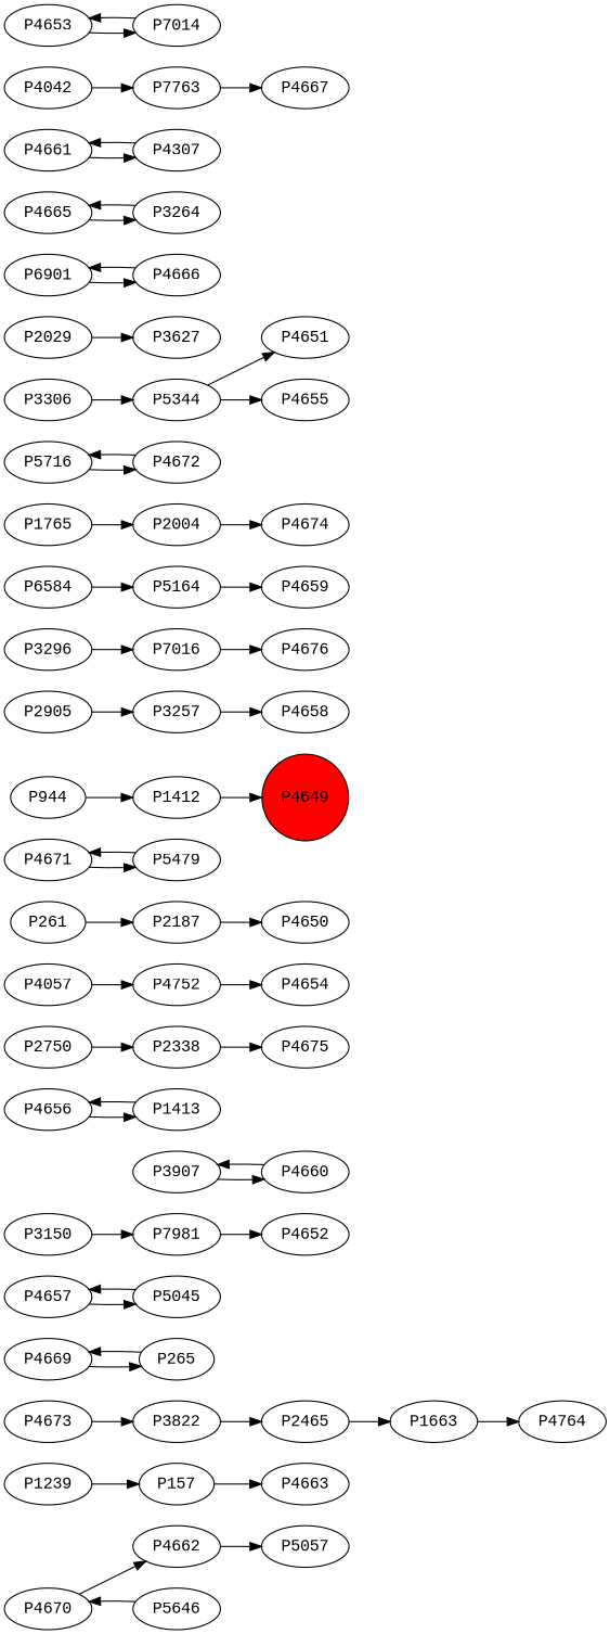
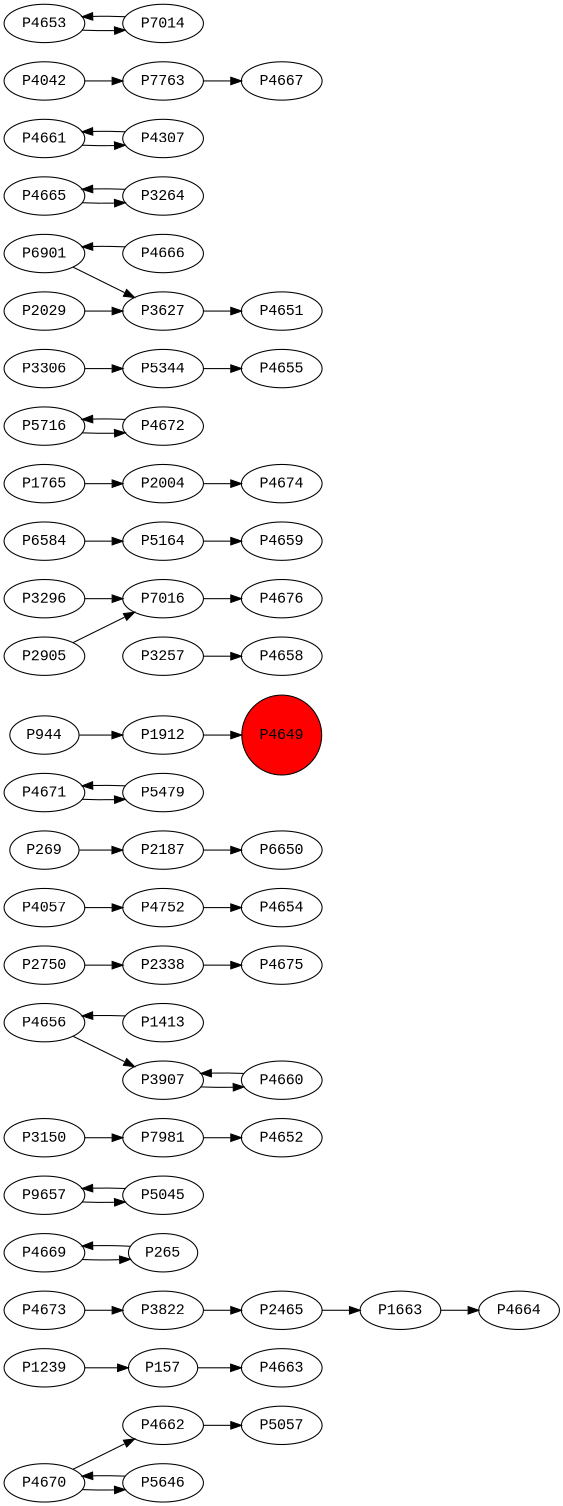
  digraph {
    fontname="Liberation Mono"
    rankdir=LR
    node [fontname="Liberation Mono"]
    edge [fontname="Liberation Mono"]
    P4662
    P5057
    P1239
    P157
    P4663
    P4670
    P5646
    P1663
-   P4664 [label=P4764]
+   P4664
    P4673
    P3822
    P2465
    P4669
    P265
-   P4657
+   P4657 [label=P9657]
    P5045
    P7981
    P4652
    P3907
    P4660
    P2338
    P4675
    P2750
    P1413
    P4656
    P4057
    P4752
    P4654
-   P261
+   P261 [label=P269]
    P2187
-   P4650
+   P4650 [label=P6650]
    P4671
    P5479
    P4649 [fillcolor=red shape=circle style=filled]
-   P1912 [label=P1412]
+   P1912
    P7016
    P4676
    P6584
    P5164
    P4659
    P3257
    P4658
    P3296
    P2905
    P2004
    P4674
    P5716
    P4672
    P6901
    P4666
    P3627
    P4651
    P5344
    P4655
    P4665
    P3264
    P4661
    P4307
    P2029
    n60 [label=P4042]
    P7763
    P4667
    P944
    P4653
    P7014
    P3150
    P1765
    P3306
    P4662 -> P5057
    P1239 -> P157
    P157 -> P4663
    P4670 -> P4662
+   P4670 -> P5646
    P5646 -> P4670
    P1663 -> P4664
    P4673 -> P3822
    P3822 -> P2465
    P2465 -> P1663
    P4669 -> P265
    P265 -> P4669
    P4657 -> P5045
    P5045 -> P4657
    P7981 -> P4652
    P3907 -> P4660
    P4660 -> P3907
    P2338 -> P4675
    P2750 -> P2338
    P1413 -> P4656
-   P4656 -> P1413
+   P4656 -> P3907
    P4057 -> P4752
    P4752 -> P4654
    P261 -> P2187
    P2187 -> P4650
    P4671 -> P5479
    P5479 -> P4671
    P1912 -> P4649
    P7016 -> P4676
    P6584 -> P5164
    P5164 -> P4659
    P3257 -> P4658
    P3296 -> P7016
-   P2905 -> P3257
+   P2905 -> P7016
    P2004 -> P4674
    P5716 -> P4672
    P4672 -> P5716
-   P6901 -> P4666
+   P6901 -> P3627
    P4666 -> P6901
-   P5344 -> P4651
+   P3627 -> P4651
    P5344 -> P4655
    P4665 -> P3264
    P3264 -> P4665
    P4661 -> P4307
    P4307 -> P4661
    P2029 -> P3627
    n60 -> P7763
    P7763 -> P4667
    P944 -> P1912
    P4653 -> P7014
    P7014 -> P4653
    P3150 -> P7981
    P1765 -> P2004
    P3306 -> P5344
  }
